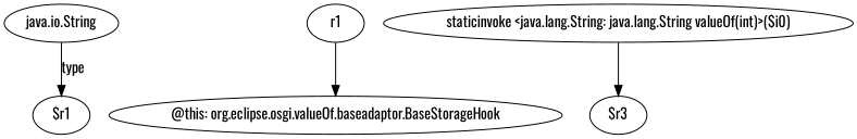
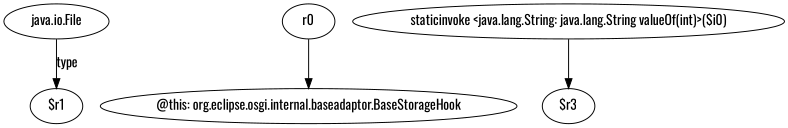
  digraph {
    fontname=Oswald
    node [fontname=Oswald]
    edge [fontname=Oswald]
-   n1 [label="java.io.String"]
+   n1 [label="java.io.File"]
    n2 [label="$r1"]
-   n3 [label="@this: org.eclipse.osgi.valueOf.baseadaptor.BaseStorageHook"]
-   n4 [label=r1]
+   n3 [label="@this: org.eclipse.osgi.internal.baseadaptor.BaseStorageHook"]
+   n4 [label=r0]
    n5 [label="staticinvoke <java.lang.String: java.lang.String valueOf(int)>($i0)"]
    n6 [label="$r3"]
    n1 -> n2 [label=type]
    n4 -> n3
    n5 -> n6
  }
